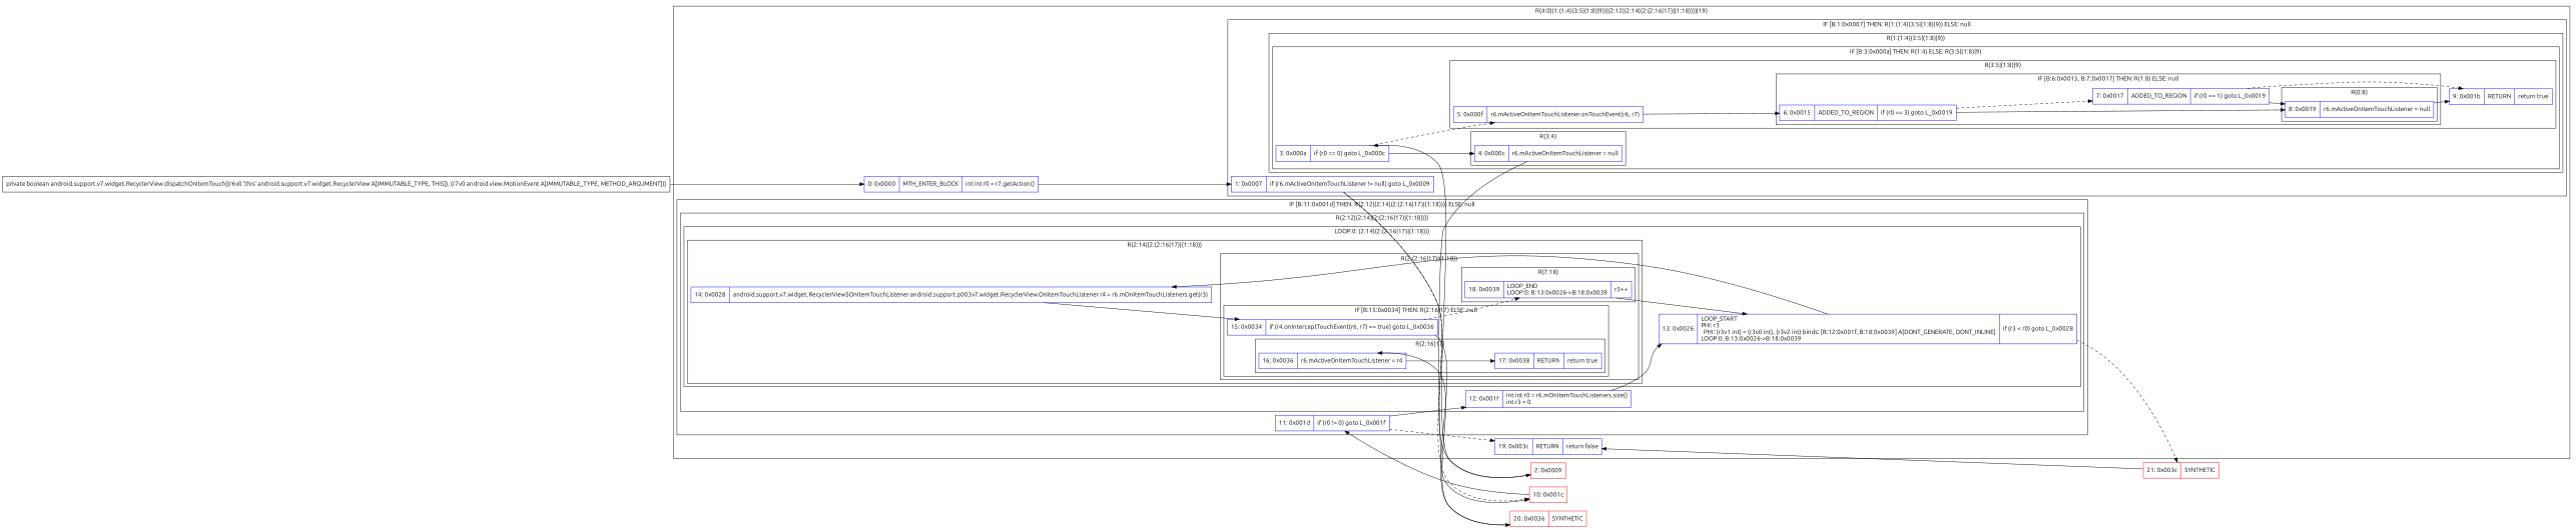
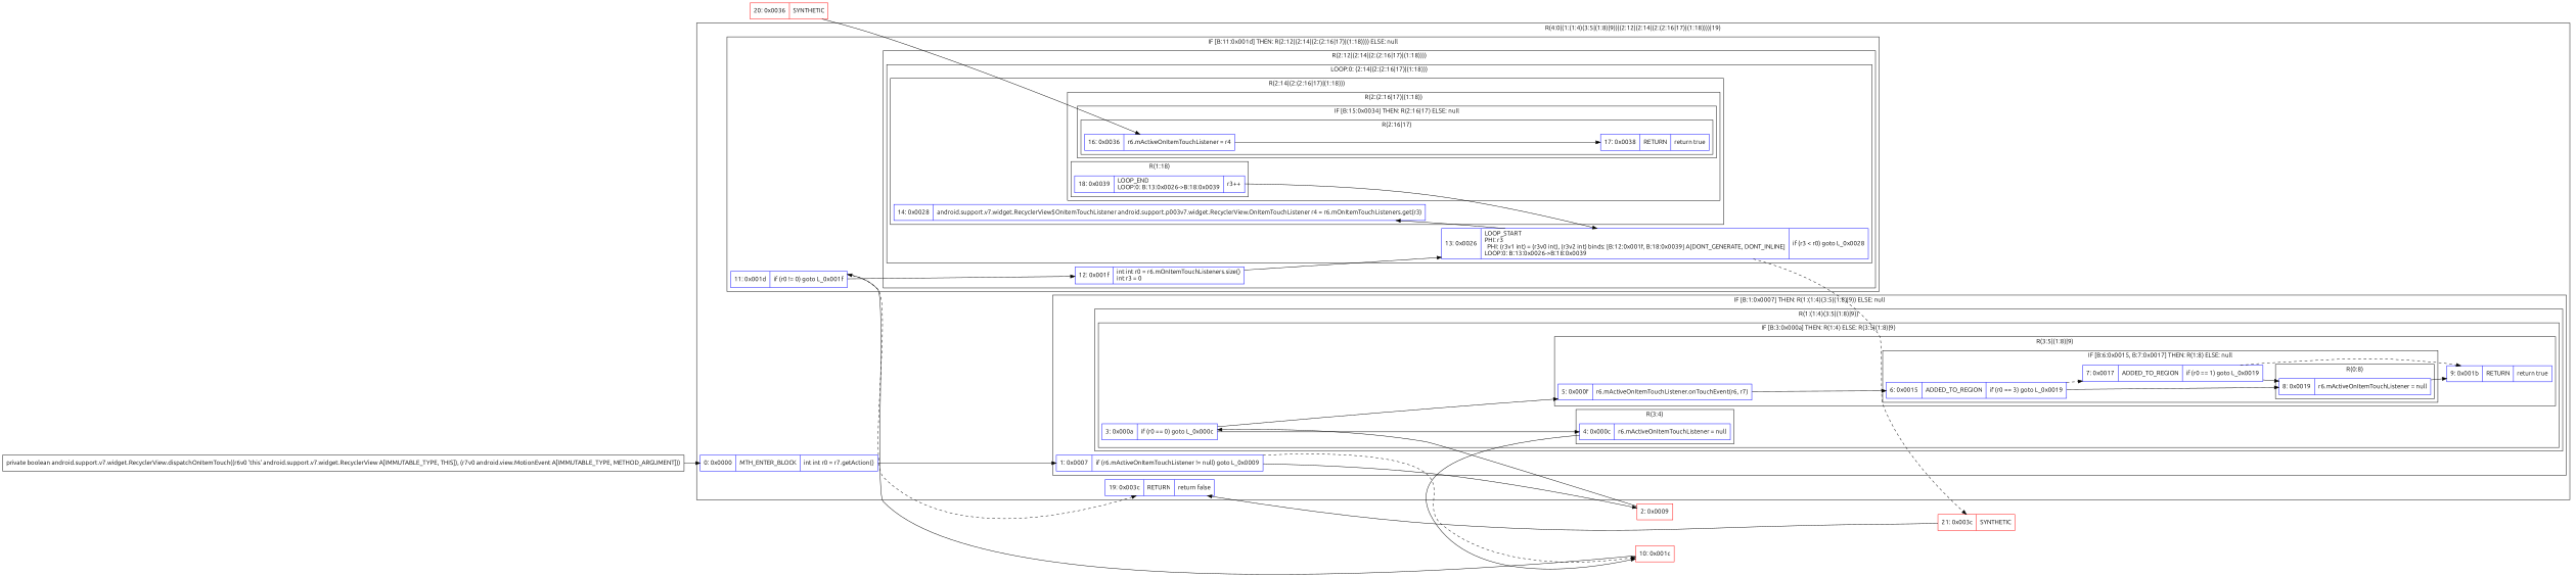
  digraph {
    fontname=Ubuntu
    rankdir=LR
    node [color=blue fontname=Ubuntu shape=record]
    edge [fontname=Ubuntu]
    n1 [label="{4\:\ 0x000c|r6.mActiveOnItemTouchListener = null\l}"]
    n2 [label="{8\:\ 0x0019|r6.mActiveOnItemTouchListener = null\l}"]
    n3 [label="{6\:\ 0x0015|ADDED_TO_REGION\l|if (r0 == 3) goto L_0x0019\l}"]
    n4 [label="{7\:\ 0x0017|ADDED_TO_REGION\l|if (r0 == 1) goto L_0x0019\l}"]
    n5 [label="{5\:\ 0x000f|r6.mActiveOnItemTouchListener.onTouchEvent(r6, r7)\l}"]
    n6 [label="{9\:\ 0x001b|RETURN\l|return true\l}"]
    n7 [label="{3\:\ 0x000a|if (r0 == 0) goto L_0x000c\l}"]
    n8 [label="{1\:\ 0x0007|if (r6.mActiveOnItemTouchListener != null) goto L_0x0009\l}"]
    n9 [label="{16\:\ 0x0036|r6.mActiveOnItemTouchListener = r4\l}"]
    n10 [label="{17\:\ 0x0038|RETURN\l|return true\l}"]
-   n11 [label="{15\:\ 0x0034|if (r4.onInterceptTouchEvent(r6, r7) == true) goto L_0x0036\l}"]
    n12 [label="{18\:\ 0x0039|LOOP_END\lLOOP:0: B:13:0x0026\-\>B:18:0x0039\l|r3++\l}"]
    n13 [label="{14\:\ 0x0028|android.support.v7.widget.RecyclerView$OnItemTouchListener android.support.p003v7.widget.RecyclerView.OnItemTouchListener r4 = r6.mOnItemTouchListeners.get(r3)\l}"]
    n14 [label="{13\:\ 0x0026|LOOP_START\lPHI: r3 \l  PHI: (r3v1 int) = (r3v0 int), (r3v2 int) binds: [B:12:0x001f, B:18:0x0039] A[DONT_GENERATE, DONT_INLINE]\lLOOP:0: B:13:0x0026\-\>B:18:0x0039\l|if (r3 \< r0) goto L_0x0028\l}"]
    n15 [label="{12\:\ 0x001f|int int r0 = r6.mOnItemTouchListeners.size()\lint r3 = 0\l}"]
    n16 [label="{11\:\ 0x001d|if (r0 != 0) goto L_0x001f\l}"]
    n17 [label="{0\:\ 0x0000|MTH_ENTER_BLOCK\l|int int r0 = r7.getAction()\l}"]
    n18 [label="{19\:\ 0x003c|RETURN\l|return false\l}"]
    n19 [color=red label="{10\:\ 0x001c}"]
    n20 [color=red label="{2\:\ 0x0009}"]
    n21 [color=red label="{20\:\ 0x0036|SYNTHETIC\l}"]
    n22 [color=red label="{21\:\ 0x003c|SYNTHETIC\l}"]
    n23 [label="{private boolean android.support.v7.widget.RecyclerView.dispatchOnItemTouch((r6v0 'this' android.support.v7.widget.RecyclerView A[IMMUTABLE_TYPE, THIS]), (r7v0 android.view.MotionEvent A[IMMUTABLE_TYPE, METHOD_ARGUMENT])) }" color=""]
    subgraph cluster_1 {
      label="R(4:0|(1:(1:4)(3:5|(1:8)|9))|(2:12|(2:14|(2:(2:16|17)|(1:18))))|19)"
      n17
      n18
      subgraph cluster_2 {
        label="IF [B:1:0x0007] THEN: R(1:(1:4)(3:5|(1:8)|9)) ELSE: null"
        n8
        subgraph cluster_3 {
          label="R(1:(1:4)(3:5|(1:8)|9))"
          subgraph cluster_4 {
            label="IF [B:3:0x000a] THEN: R(1:4) ELSE: R(3:5|(1:8)|9)"
            n7
            subgraph cluster_5 {
              label="R(3:4)"
              n1
            }
            subgraph cluster_6 {
              label="R(3:5|(1:8)|9)"
              n5
              n6
              subgraph cluster_7 {
                label="IF [B:6:0x0015, B:7:0x0017] THEN: R(1:8) ELSE: null"
                n3
                n4
                subgraph cluster_8 {
                  label="R(0:8)"
                  n2
                }
              }
            }
          }
        }
      }
      subgraph cluster_9 {
        label="IF [B:11:0x001d] THEN: R(2:12|(2:14|(2:(2:16|17)|(1:18)))) ELSE: null"
        n16
        subgraph cluster_10 {
          label="R(2:12|(2:14|(2:(2:16|17)|(1:18))))"
          n15
          subgraph cluster_11 {
            label="LOOP:0: (2:14|(2:(2:16|17)|(1:18)))"
            n14
            subgraph cluster_12 {
              label="R(2:14|(2:(2:16|17)|(1:18)))"
              n13
              subgraph cluster_13 {
                label="R(2:(2:16|17)|(1:18))"
                subgraph cluster_14 {
                  label="IF [B:15:0x0034] THEN: R(2:16|17) ELSE: null"
-                 n11
                  subgraph cluster_15 {
                    label="R(2:16|17)"
                    n9
                    n10
                  }
                }
                subgraph cluster_16 {
-                 label="R(7:18)"
+                 label="R(1:18)"
                  n12
                }
              }
            }
          }
        }
      }
    }
    n1 -> n19
    n2 -> n6
    n3 -> n2
    n3 -> n4 [style=dashed]
    n4 -> n2
    n4 -> n6 [style=dashed]
    n5 -> n3
    n7 -> n1
-   n7 -> n5 [style=dashed]
+   n7 -> n5 [style=solid]
    n8 -> n19 [style=dashed]
    n8 -> n20
    n9 -> n10
-   n11 -> n12 [style=dashed]
-   n11 -> n21
    n12 -> n14
-   n13 -> n11
    n14 -> n13
    n14 -> n22 [style=dashed]
    n15 -> n14
    n16 -> n15
    n16 -> n18 [style=dashed]
    n17 -> n8
    n19 -> n16
    n20 -> n7
    n21 -> n9
    n22 -> n18
    n23 -> n17
  }
